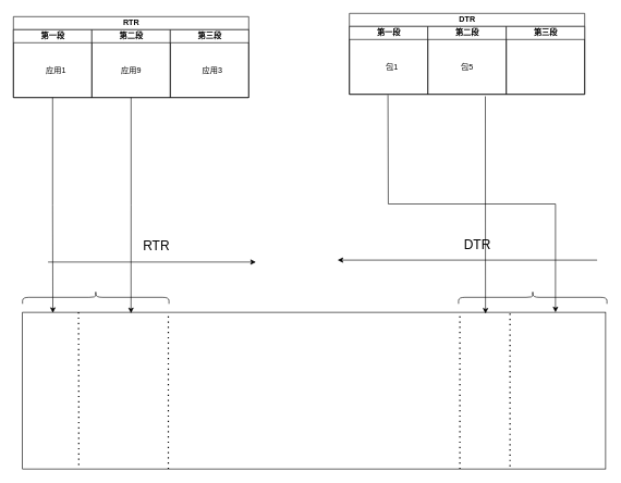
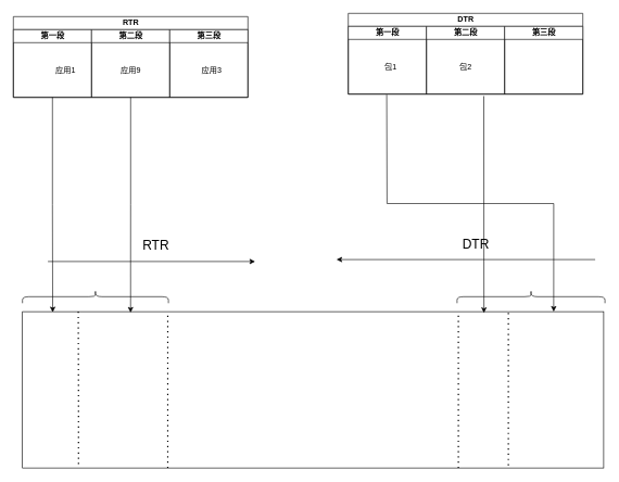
  <mxCell id="0" />
  <mxCell id="1" parent="0" />
  <mxCell id="2" value="DTR" style="swimlane;childLayout=stackLayout;resizeParent=1;resizeParentMax=0;startSize=20;html=1;" parent="1" vertex="1"><mxGeometry x="534" y="20" width="360" height="124" as="geometry" /></mxCell>
  <mxCell id="3" value="第一段" style="swimlane;startSize=20;html=1;" parent="2" vertex="1"><mxGeometry y="20" width="120" height="104" as="geometry" /></mxCell>
  <mxCell id="4" value="包1" style="text;html=1;align=center;verticalAlign=middle;resizable=0;points=[];autosize=1;strokeColor=none;fillColor=none;" parent="3" vertex="1"><mxGeometry x="46" y="50" width="37" height="26" as="geometry" /></mxCell>
  <mxCell id="5" value="第二段" style="swimlane;startSize=20;html=1;" parent="2" vertex="1"><mxGeometry x="120" y="20" width="120" height="104" as="geometry" /></mxCell>
- <mxCell id="6" value="包5" style="text;html=1;align=center;verticalAlign=middle;resizable=0;points=[];autosize=1;strokeColor=none;fillColor=none;" parent="5" vertex="1"><mxGeometry x="41.5" y="50" width="37" height="26" as="geometry" /></mxCell>
+ <mxCell id="6" value="包2" style="text;html=1;align=center;verticalAlign=middle;resizable=0;points=[];autosize=1;strokeColor=none;fillColor=none;" parent="5" vertex="1"><mxGeometry x="41.5" y="50" width="37" height="26" as="geometry" /></mxCell>
  <mxCell id="7" value="第三段" style="swimlane;startSize=20;html=1;" parent="2" vertex="1"><mxGeometry x="240" y="20" width="120" height="104" as="geometry" /></mxCell>
  <mxCell id="8" value="" style="rounded=0;whiteSpace=wrap;html=1;" parent="1" vertex="1"><mxGeometry x="34" y="478" width="892" height="240" as="geometry" /></mxCell>
  <mxCell id="9" value="" style="endArrow=none;dashed=1;html=1;dashPattern=1 3;strokeWidth=2;rounded=0;entryX=0.096;entryY=0;entryDx=0;entryDy=0;entryPerimeter=0;" parent="1" target="8" edge="1"><mxGeometry width="50" height="50" relative="1" as="geometry"><mxPoint x="120" y="712" as="sourcePoint" /><mxPoint x="18" y="756" as="targetPoint" /><Array as="points"><mxPoint x="120" y="609" /></Array></mxGeometry></mxCell>
  <mxCell id="10" value="" style="endArrow=none;dashed=1;html=1;dashPattern=1 3;strokeWidth=2;rounded=0;entryX=0.25;entryY=0;entryDx=0;entryDy=0;exitX=0.25;exitY=1;exitDx=0;exitDy=0;" parent="1" source="8" target="8" edge="1"><mxGeometry width="50" height="50" relative="1" as="geometry"><mxPoint x="415" y="665" as="sourcePoint" /><mxPoint x="465" y="615" as="targetPoint" /></mxGeometry></mxCell>
  <mxCell id="11" value="" style="endArrow=classic;html=1;rounded=0;" parent="1" edge="1"><mxGeometry width="50" height="50" relative="1" as="geometry"><mxPoint x="73" y="401" as="sourcePoint" /><mxPoint x="391" y="401" as="targetPoint" /></mxGeometry></mxCell>
  <mxCell id="12" value="RTR" style="text;html=1;strokeColor=none;fillColor=none;align=center;verticalAlign=middle;whiteSpace=wrap;rounded=0;fontSize=20;" parent="1" vertex="1"><mxGeometry x="209" y="353" width="60" height="44" as="geometry" /></mxCell>
  <mxCell id="13" value="" style="endArrow=classic;html=1;rounded=0;" parent="1" edge="1"><mxGeometry width="50" height="50" relative="1" as="geometry"><mxPoint x="913" y="398" as="sourcePoint" /><mxPoint x="516" y="398" as="targetPoint" /></mxGeometry></mxCell>
  <mxCell id="14" value="DTR" style="text;html=1;strokeColor=none;fillColor=none;align=center;verticalAlign=middle;whiteSpace=wrap;rounded=0;fontSize=20;" parent="1" vertex="1"><mxGeometry x="700" y="350" width="60" height="45" as="geometry" /></mxCell>
  <mxCell id="15" value="" style="shape=curlyBracket;whiteSpace=wrap;html=1;rounded=1;labelPosition=left;verticalLabelPosition=middle;align=right;verticalAlign=middle;rotation=90;" parent="1" vertex="1"><mxGeometry x="136" y="343" width="20" height="224" as="geometry" /></mxCell>
  <mxCell id="16" value="" style="shape=curlyBracket;whiteSpace=wrap;html=1;rounded=1;labelPosition=left;verticalLabelPosition=middle;align=right;verticalAlign=middle;rotation=0;direction=south;" parent="1" vertex="1"><mxGeometry x="701" y="445" width="227" height="20" as="geometry" /></mxCell>
  <mxCell id="17" value="" style="endArrow=none;dashed=1;html=1;dashPattern=1 3;strokeWidth=2;rounded=0;entryX=0.836;entryY=0;entryDx=0;entryDy=0;exitX=0.836;exitY=0.983;exitDx=0;exitDy=0;entryPerimeter=0;exitPerimeter=0;" parent="1" source="8" target="8" edge="1"><mxGeometry width="50" height="50" relative="1" as="geometry"><mxPoint x="664" y="617" as="sourcePoint" /><mxPoint x="714" y="567" as="targetPoint" /></mxGeometry></mxCell>
  <mxCell id="18" value="" style="endArrow=none;dashed=1;html=1;dashPattern=1 3;strokeWidth=2;rounded=0;entryX=0.75;entryY=0;entryDx=0;entryDy=0;exitX=0.75;exitY=1;exitDx=0;exitDy=0;" parent="1" source="8" target="8" edge="1"><mxGeometry width="50" height="50" relative="1" as="geometry"><mxPoint x="583" y="720" as="sourcePoint" /><mxPoint x="583" y="558" as="targetPoint" /></mxGeometry></mxCell>
  <mxCell id="19" value="" style="edgeStyle=orthogonalEdgeStyle;orthogonalLoop=1;jettySize=auto;html=1;rounded=0;entryX=0.914;entryY=0;entryDx=0;entryDy=0;entryPerimeter=0;" parent="1" target="8" edge="1"><mxGeometry width="100" relative="1" as="geometry"><mxPoint x="593" y="145" as="sourcePoint" /><mxPoint x="675" y="111" as="targetPoint" /></mxGeometry></mxCell>
  <mxCell id="20" value="" style="edgeStyle=none;orthogonalLoop=1;jettySize=auto;html=1;rounded=0;entryX=0.794;entryY=0.008;entryDx=0;entryDy=0;entryPerimeter=0;" parent="1" target="8" edge="1"><mxGeometry width="100" relative="1" as="geometry"><mxPoint x="742" y="147" as="sourcePoint" /><mxPoint x="766" y="123" as="targetPoint" /><Array as="points" /></mxGeometry></mxCell>
  <mxCell id="21" value="RTR" style="swimlane;childLayout=stackLayout;resizeParent=1;resizeParentMax=0;startSize=20;html=1;" parent="1" vertex="1"><mxGeometry x="20" y="25" width="360" height="124" as="geometry" /></mxCell>
  <mxCell id="22" value="第一段" style="swimlane;startSize=20;html=1;" parent="21" vertex="1"><mxGeometry y="20" width="120" height="104" as="geometry" /></mxCell>
- <mxCell id="23" value="&lt;p style=&quot;line-height: 120%;&quot;&gt;应用1&lt;/p&gt;" style="text;html=1;align=center;verticalAlign=middle;resizable=0;points=[];autosize=1;strokeColor=none;fillColor=none;" parent="22" vertex="1"><mxGeometry x="40" y="38" width="49" height="50" as="geometry" /></mxCell>
+ <mxCell id="23" value="&lt;p style=&quot;line-height: 120%;&quot;&gt;应用1&lt;/p&gt;" style="text;html=1;align=center;verticalAlign=middle;resizable=0;points=[];autosize=1;strokeColor=none;fillColor=none;" parent="22" vertex="1"><mxGeometry x="55" y="38" width="49" height="50" as="geometry" /></mxCell>
  <mxCell id="24" value="第二段" style="swimlane;startSize=20;html=1;" parent="21" vertex="1"><mxGeometry x="120" y="20" width="120" height="104" as="geometry" /></mxCell>
  <mxCell id="25" value="应用9" style="text;html=1;align=center;verticalAlign=middle;resizable=0;points=[];autosize=1;strokeColor=none;fillColor=none;" parent="24" vertex="1"><mxGeometry x="35.5" y="50" width="49" height="26" as="geometry" /></mxCell>
  <mxCell id="26" value="第三段" style="swimlane;startSize=20;html=1;" parent="21" vertex="1"><mxGeometry x="240" y="20" width="120" height="104" as="geometry" /></mxCell>
  <mxCell id="27" value="应用3" style="text;html=1;align=center;verticalAlign=middle;resizable=0;points=[];autosize=1;strokeColor=none;fillColor=none;" parent="26" vertex="1"><mxGeometry x="39" y="50" width="49" height="26" as="geometry" /></mxCell>
  <mxCell id="28" style="edgeStyle=orthogonalEdgeStyle;rounded=0;orthogonalLoop=1;jettySize=auto;html=1;exitX=0.5;exitY=1;exitDx=0;exitDy=0;entryX=0.052;entryY=0.004;entryDx=0;entryDy=0;entryPerimeter=0;" parent="1" source="22" target="8" edge="1"><mxGeometry relative="1" as="geometry"><mxPoint x="252.545" y="274" as="targetPoint" /></mxGeometry></mxCell>
  <mxCell id="29" style="edgeStyle=orthogonalEdgeStyle;rounded=0;orthogonalLoop=1;jettySize=auto;html=1;entryX=0.186;entryY=0.006;entryDx=0;entryDy=0;entryPerimeter=0;" parent="1" source="24" target="8" edge="1"><mxGeometry relative="1" as="geometry" /></mxCell>
